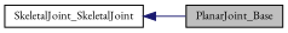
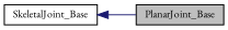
  digraph {
    rankdir=LR
    fontname="EB Garamond"
    node [color=black fontname="EB Garamond" fontsize=10 shape=record style=filled]
    n1 [fillcolor=grey75 fontcolor=black height=0.2 label=PlanarJoint_Base width=0.4]
-   n2 [fillcolor=white height=0.2 label=SkeletalJoint_SkeletalJoint width=0.4]
+   n2 [fillcolor=white height=0.2 label=SkeletalJoint_Base width=0.4]
    n2 -> n1 [color=midnightblue dir=back fontname="EB Garamond" fontsize=10 labelfontname=Helvetica labelfontsize=10 style=solid]
  }
